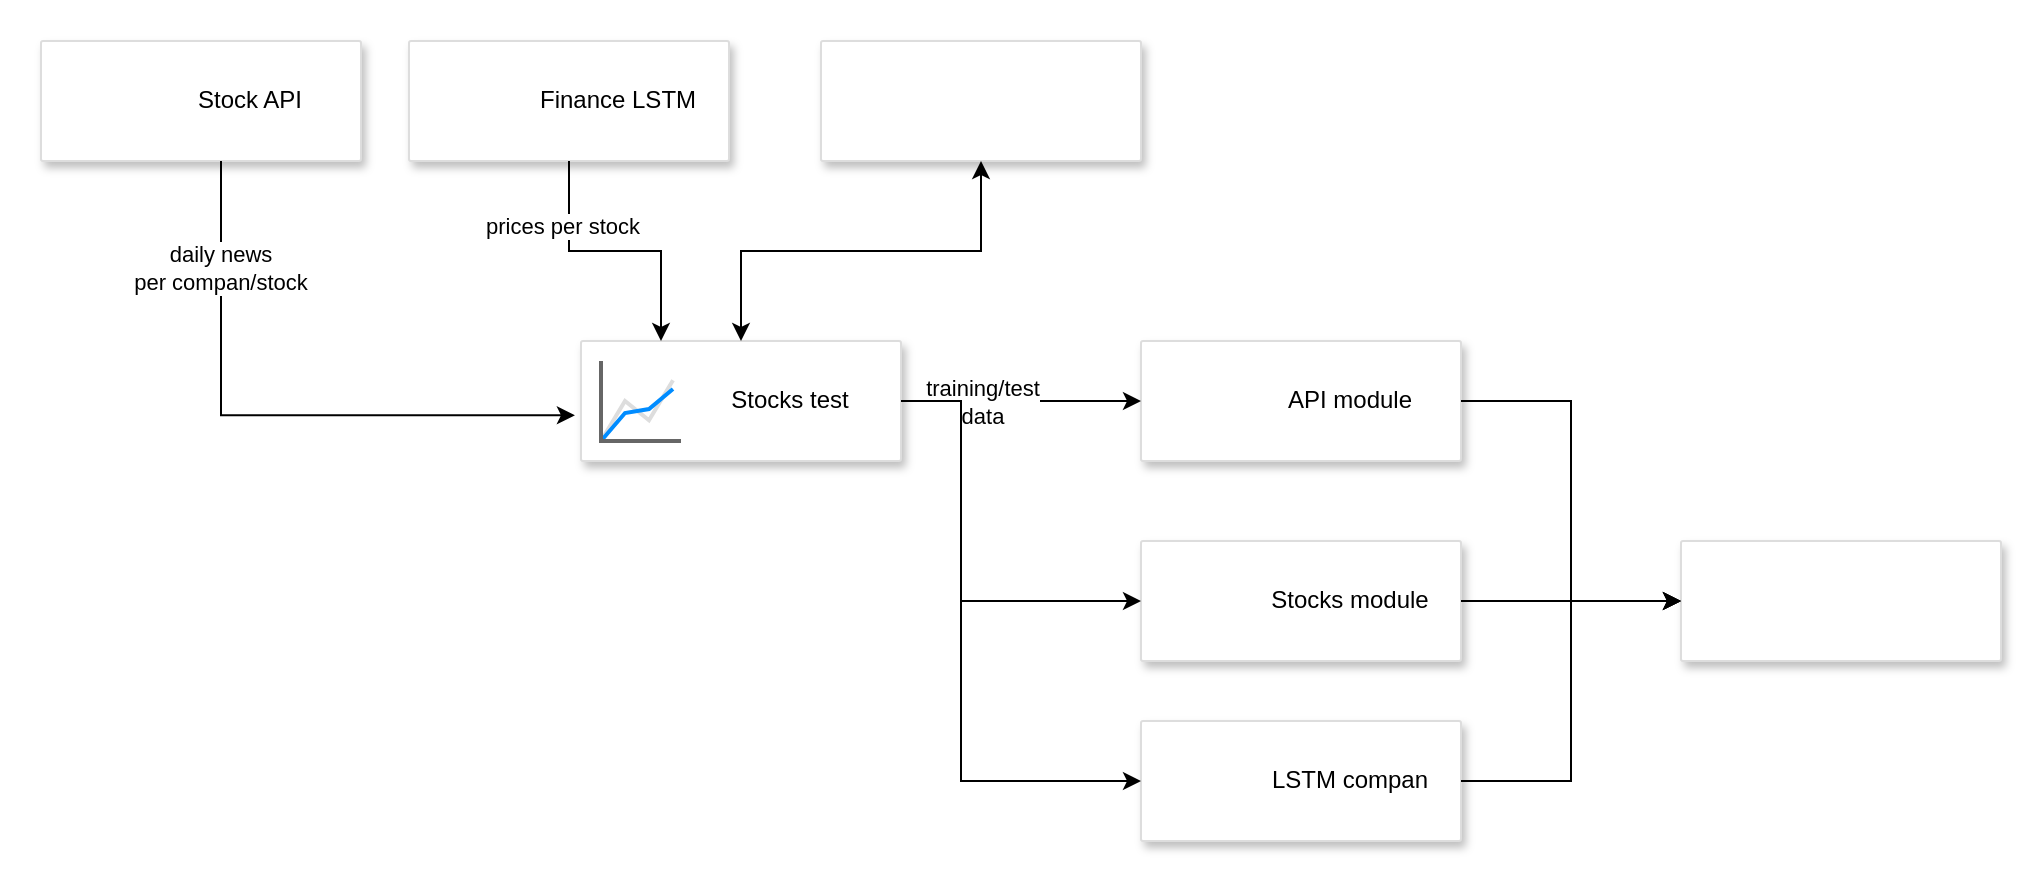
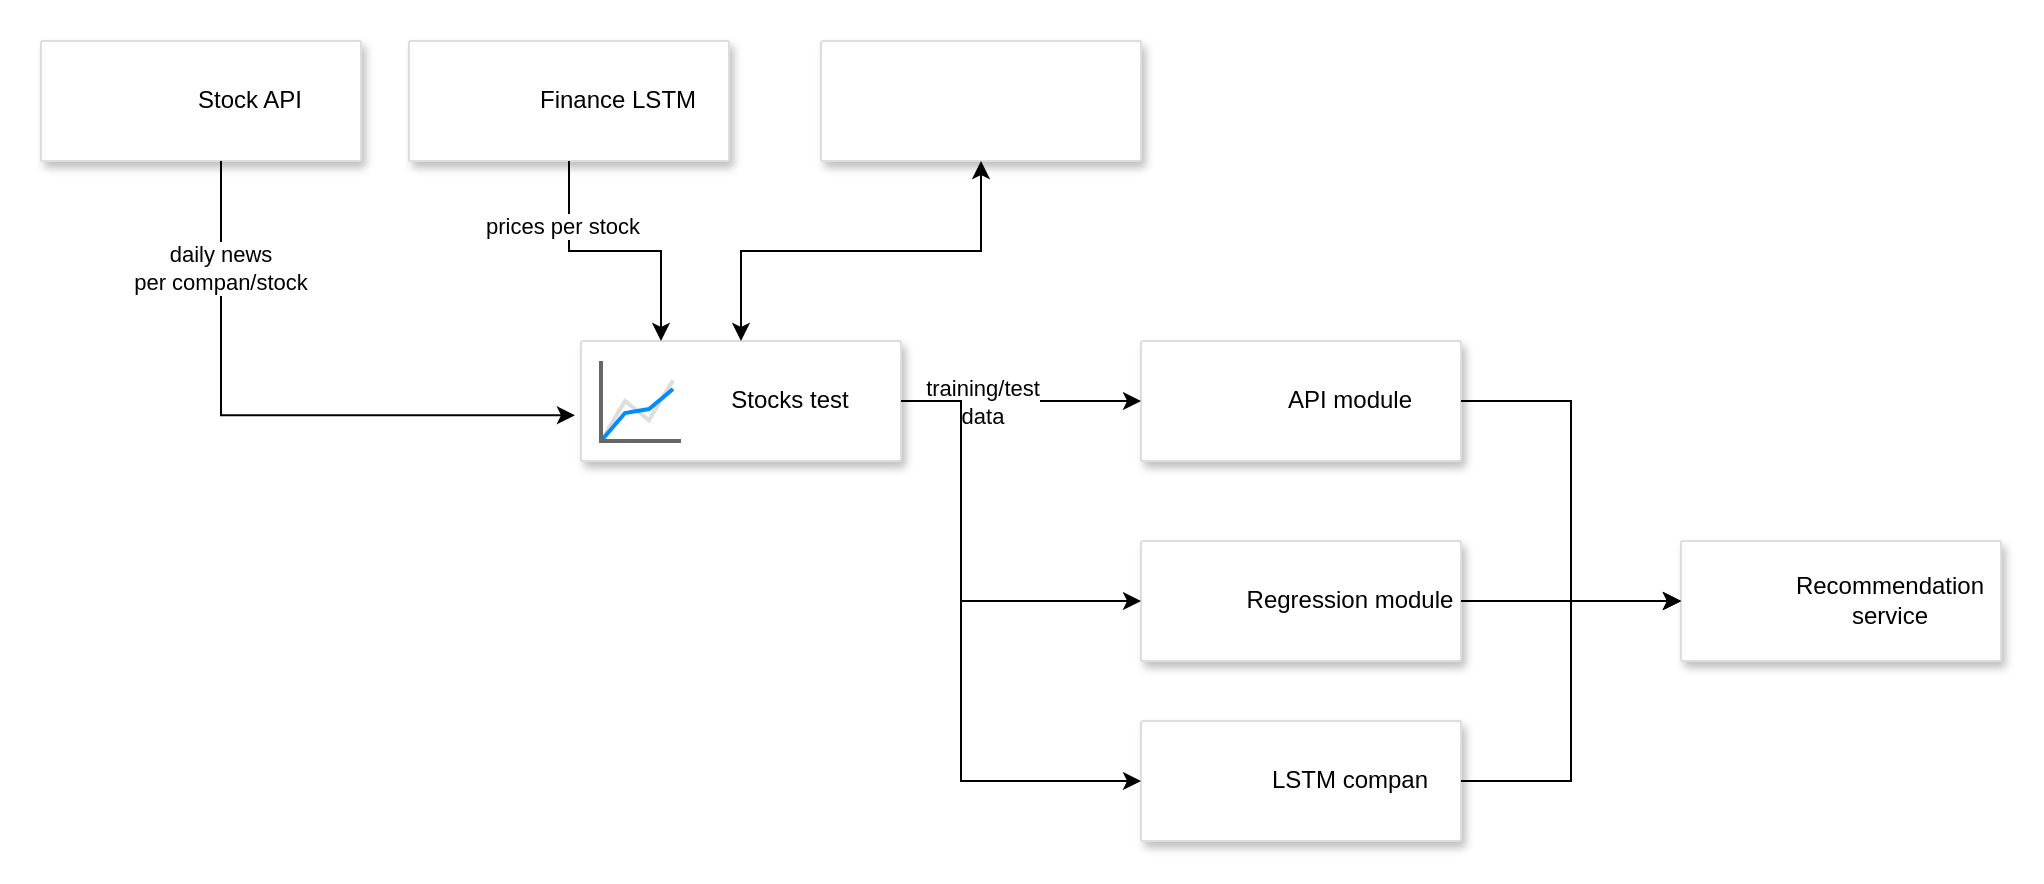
  <mxCell id="0" />
  <mxCell id="1" parent="0" />
  <mxCell id="2" value="" style="group" vertex="1" connectable="0" parent="1"><mxGeometry x="410" y="20" width="160" height="60" as="geometry" /></mxCell>
  <mxCell id="3" value="" style="strokeColor=#dddddd;shadow=1;strokeWidth=1;rounded=1;absoluteArcSize=1;arcSize=2;" vertex="1" parent="2"><mxGeometry width="160" height="60" as="geometry" /></mxCell>
  <mxCell id="4" value="" style="shape=image;verticalLabelPosition=bottom;labelBackgroundColor=default;verticalAlign=top;aspect=fixed;imageAspect=0;image=https://cdn.worldvectorlogo.com/logos/mongodb-icon-1.svg;" vertex="1" parent="2"><mxGeometry x="10" y="10" width="40" height="40" as="geometry" /></mxCell>
  <mxCell id="5" value="" style="group" vertex="1" connectable="0" parent="1"><mxGeometry x="204" y="20" width="160" height="60" as="geometry" /></mxCell>
  <mxCell id="6" value="" style="strokeColor=#dddddd;shadow=1;strokeWidth=1;rounded=1;absoluteArcSize=1;arcSize=2;" vertex="1" parent="5"><mxGeometry width="160" height="60" as="geometry" /></mxCell>
  <mxCell id="7" value="Finance LSTM" style="text;html=1;strokeColor=none;fillColor=none;align=center;verticalAlign=middle;whiteSpace=wrap;rounded=0;" vertex="1" parent="5"><mxGeometry x="50" y="15" width="110" height="30" as="geometry" /></mxCell>
  <mxCell id="8" value="" style="shape=image;verticalLabelPosition=bottom;labelBackgroundColor=default;verticalAlign=top;aspect=fixed;imageAspect=0;image=https://cdn-icons-png.flaticon.com/512/179/179345.png;" vertex="1" parent="5"><mxGeometry x="10" y="10" width="40" height="40" as="geometry" /></mxCell>
  <mxCell id="9" value="" style="group" vertex="1" connectable="0" parent="1"><mxGeometry x="290" y="170" width="160" height="60" as="geometry" /></mxCell>
  <mxCell id="10" value="" style="strokeColor=#dddddd;shadow=1;strokeWidth=1;rounded=1;absoluteArcSize=1;arcSize=2;" vertex="1" parent="9"><mxGeometry width="160" height="60" as="geometry" /></mxCell>
  <mxCell id="11" value="Stocks test" style="text;html=1;strokeColor=none;fillColor=none;align=center;verticalAlign=middle;whiteSpace=wrap;rounded=0;" vertex="1" parent="9"><mxGeometry x="50" y="15" width="110" height="30" as="geometry" /></mxCell>
  <mxCell id="12" value="" style="verticalLabelPosition=bottom;shadow=0;dashed=0;align=center;html=1;verticalAlign=top;strokeWidth=1;shape=mxgraph.mockup.graphics.lineChart;strokeColor=none;strokeColor2=#666666;strokeColor3=#008cff;strokeColor4=#dddddd;" vertex="1" parent="9"><mxGeometry x="10" y="10" width="40" height="40" as="geometry" /></mxCell>
  <mxCell id="13" style="edgeStyle=orthogonalEdgeStyle;rounded=0;orthogonalLoop=1;jettySize=auto;html=1;entryX=0.25;entryY=0;entryDx=0;entryDy=0;" edge="1" parent="1" source="6" target="10"><mxGeometry relative="1" as="geometry" /></mxCell>
  <mxCell id="14" value="prices per stock" style="edgeLabel;html=1;align=center;verticalAlign=middle;resizable=0;points=[];" vertex="1" connectable="0" parent="13"><mxGeometry x="-0.529" y="-4" relative="1" as="geometry"><mxPoint as="offset" /></mxGeometry></mxCell>
  <mxCell id="15" style="edgeStyle=orthogonalEdgeStyle;rounded=0;orthogonalLoop=1;jettySize=auto;html=1;entryX=0.5;entryY=1;entryDx=0;entryDy=0;startArrow=classic;startFill=1;" edge="1" parent="1" source="10" target="3"><mxGeometry relative="1" as="geometry" /></mxCell>
  <mxCell id="16" value="" style="group" vertex="1" connectable="0" parent="1"><mxGeometry x="570" y="170" width="160" height="60" as="geometry" /></mxCell>
  <mxCell id="17" value="" style="strokeColor=#dddddd;shadow=1;strokeWidth=1;rounded=1;absoluteArcSize=1;arcSize=2;" vertex="1" parent="16"><mxGeometry width="160" height="60" as="geometry" /></mxCell>
  <mxCell id="18" value="API module" style="text;html=1;strokeColor=none;fillColor=none;align=center;verticalAlign=middle;whiteSpace=wrap;rounded=0;" vertex="1" parent="16"><mxGeometry x="50" y="15" width="110" height="30" as="geometry" /></mxCell>
  <mxCell id="19" value="" style="shape=image;verticalLabelPosition=bottom;labelBackgroundColor=default;verticalAlign=top;aspect=fixed;imageAspect=0;image=https://cdn-icons-png.flaticon.com/512/38/38167.png;" vertex="1" parent="16"><mxGeometry y="4" width="52" height="52" as="geometry" /></mxCell>
  <mxCell id="20" style="edgeStyle=orthogonalEdgeStyle;rounded=0;orthogonalLoop=1;jettySize=auto;html=1;entryX=0;entryY=0.5;entryDx=0;entryDy=0;startArrow=none;startFill=0;" edge="1" parent="1" source="10" target="19"><mxGeometry relative="1" as="geometry" /></mxCell>
  <mxCell id="21" value="training/test&lt;br&gt;data" style="edgeLabel;html=1;align=center;verticalAlign=middle;resizable=0;points=[];" vertex="1" connectable="0" parent="20"><mxGeometry x="-0.167" relative="1" as="geometry"><mxPoint x="-10" as="offset" /></mxGeometry></mxCell>
  <mxCell id="22" value="" style="group" vertex="1" connectable="0" parent="1"><mxGeometry x="20" y="20" width="160" height="60" as="geometry" /></mxCell>
  <mxCell id="23" value="" style="strokeColor=#dddddd;shadow=1;strokeWidth=1;rounded=1;absoluteArcSize=1;arcSize=2;" vertex="1" parent="22"><mxGeometry width="160" height="60" as="geometry" /></mxCell>
  <mxCell id="24" value="Stock API" style="text;html=1;strokeColor=none;fillColor=none;align=center;verticalAlign=middle;whiteSpace=wrap;rounded=0;" vertex="1" parent="22"><mxGeometry x="50" y="15" width="110" height="30" as="geometry" /></mxCell>
  <mxCell id="25" value="" style="shape=image;verticalLabelPosition=bottom;labelBackgroundColor=default;verticalAlign=top;aspect=fixed;imageAspect=0;image=https://cdn-icons-png.flaticon.com/512/2067/2067610.png;" vertex="1" parent="22"><mxGeometry x="10" y="4" width="52" height="52" as="geometry" /></mxCell>
  <mxCell id="26" style="edgeStyle=orthogonalEdgeStyle;rounded=0;orthogonalLoop=1;jettySize=auto;html=1;entryX=-0.019;entryY=0.619;entryDx=0;entryDy=0;entryPerimeter=0;startArrow=none;startFill=0;" edge="1" parent="1" source="23" target="10"><mxGeometry relative="1" as="geometry"><Array as="points"><mxPoint x="110" y="207" /></Array></mxGeometry></mxCell>
  <mxCell id="27" value="daily news&lt;br&gt;per compan/stock" style="edgeLabel;html=1;align=center;verticalAlign=middle;resizable=0;points=[];" vertex="1" connectable="0" parent="26"><mxGeometry x="-0.654" y="-1" relative="1" as="geometry"><mxPoint as="offset" /></mxGeometry></mxCell>
  <mxCell id="28" value="" style="group" vertex="1" connectable="0" parent="1"><mxGeometry x="570" y="270" width="160" height="60" as="geometry" /></mxCell>
  <mxCell id="29" value="" style="strokeColor=#dddddd;shadow=1;strokeWidth=1;rounded=1;absoluteArcSize=1;arcSize=2;" vertex="1" parent="28"><mxGeometry width="160" height="60" as="geometry" /></mxCell>
- <mxCell id="30" value="Stocks module" style="text;html=1;strokeColor=none;fillColor=none;align=center;verticalAlign=middle;whiteSpace=wrap;rounded=0;" vertex="1" parent="28"><mxGeometry x="50" y="15" width="110" height="30" as="geometry" /></mxCell>
+ <mxCell id="30" value="Regression module" style="text;html=1;strokeColor=none;fillColor=none;align=center;verticalAlign=middle;whiteSpace=wrap;rounded=0;" vertex="1" parent="28"><mxGeometry x="50" y="15" width="110" height="30" as="geometry" /></mxCell>
  <mxCell id="31" value="" style="shape=image;verticalLabelPosition=bottom;labelBackgroundColor=default;verticalAlign=top;aspect=fixed;imageAspect=0;image=https://cdn-icons-png.flaticon.com/512/38/38167.png;" vertex="1" parent="28"><mxGeometry y="4" width="52" height="52" as="geometry" /></mxCell>
  <mxCell id="32" value="" style="group" vertex="1" connectable="0" parent="1"><mxGeometry x="570" y="360" width="160" height="60" as="geometry" /></mxCell>
  <mxCell id="33" value="" style="strokeColor=#dddddd;shadow=1;strokeWidth=1;rounded=1;absoluteArcSize=1;arcSize=2;" vertex="1" parent="32"><mxGeometry width="160" height="60" as="geometry" /></mxCell>
  <mxCell id="34" value="LSTM compan" style="text;html=1;strokeColor=none;fillColor=none;align=center;verticalAlign=middle;whiteSpace=wrap;rounded=0;" vertex="1" parent="32"><mxGeometry x="50" y="15" width="110" height="30" as="geometry" /></mxCell>
  <mxCell id="35" value="" style="shape=image;verticalLabelPosition=bottom;labelBackgroundColor=default;verticalAlign=top;aspect=fixed;imageAspect=0;image=https://cdn-icons-png.flaticon.com/512/38/38167.png;" vertex="1" parent="32"><mxGeometry y="4" width="52" height="52" as="geometry" /></mxCell>
  <mxCell id="36" style="edgeStyle=orthogonalEdgeStyle;rounded=0;orthogonalLoop=1;jettySize=auto;html=1;entryX=0;entryY=0.5;entryDx=0;entryDy=0;startArrow=none;startFill=0;" edge="1" parent="1" source="10" target="31"><mxGeometry relative="1" as="geometry"><Array as="points"><mxPoint x="480" y="200" /><mxPoint x="480" y="300" /></Array></mxGeometry></mxCell>
  <mxCell id="37" style="edgeStyle=orthogonalEdgeStyle;rounded=0;orthogonalLoop=1;jettySize=auto;html=1;entryX=0;entryY=0.5;entryDx=0;entryDy=0;startArrow=none;startFill=0;" edge="1" parent="1" source="10" target="35"><mxGeometry relative="1" as="geometry"><Array as="points"><mxPoint x="480" y="200" /><mxPoint x="480" y="390" /></Array></mxGeometry></mxCell>
  <mxCell id="38" value="" style="group" vertex="1" connectable="0" parent="1"><mxGeometry x="840" y="270" width="160" height="60" as="geometry" /></mxCell>
  <mxCell id="39" value="" style="strokeColor=#dddddd;shadow=1;strokeWidth=1;rounded=1;absoluteArcSize=1;arcSize=2;" vertex="1" parent="38"><mxGeometry width="160" height="60" as="geometry" /></mxCell>
+ <mxCell id="40" value="Recommendation service" style="text;html=1;strokeColor=none;fillColor=none;align=center;verticalAlign=middle;whiteSpace=wrap;rounded=0;" vertex="1" parent="38"><mxGeometry x="50" y="15" width="110" height="30" as="geometry" /></mxCell>
  <mxCell id="41" value="" style="shape=image;verticalLabelPosition=bottom;labelBackgroundColor=default;verticalAlign=top;aspect=fixed;imageAspect=0;image=http://blog.andyserver.com/wp-content/uploads/2017/10/swagger-logo-300x300.png;" vertex="1" parent="38"><mxGeometry x="10" y="10" width="40" height="40" as="geometry" /></mxCell>
  <mxCell id="42" style="edgeStyle=orthogonalEdgeStyle;rounded=0;orthogonalLoop=1;jettySize=auto;html=1;entryX=0;entryY=0.5;entryDx=0;entryDy=0;startArrow=none;startFill=0;" edge="1" parent="1" source="17" target="39"><mxGeometry relative="1" as="geometry" /></mxCell>
  <mxCell id="43" style="edgeStyle=orthogonalEdgeStyle;rounded=0;orthogonalLoop=1;jettySize=auto;html=1;entryX=0;entryY=0.5;entryDx=0;entryDy=0;startArrow=none;startFill=0;" edge="1" parent="1" source="29" target="39"><mxGeometry relative="1" as="geometry" /></mxCell>
  <mxCell id="44" style="edgeStyle=orthogonalEdgeStyle;rounded=0;orthogonalLoop=1;jettySize=auto;html=1;entryX=0;entryY=0.5;entryDx=0;entryDy=0;startArrow=none;startFill=0;" edge="1" parent="1" source="33" target="39"><mxGeometry relative="1" as="geometry" /></mxCell>
